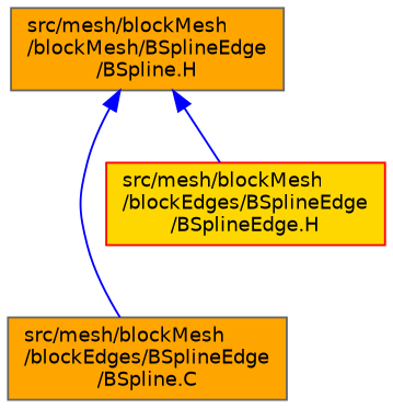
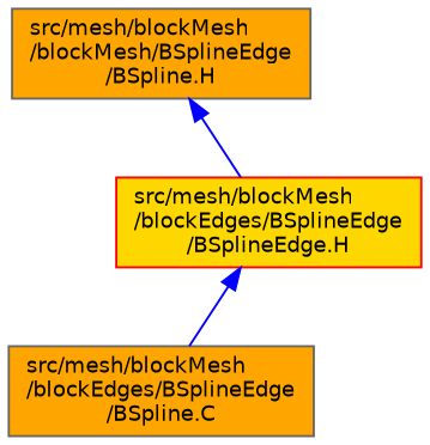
  digraph {
    node [fillcolor=orange fontname=Helvetica fontsize=10 shape=box style=filled]
    edge [color=blue dir=back fontname=Helvetica fontsize=10 labelfontname=Helvetica labelfontsize=10 style=solid]
    n1 [color=gray40 fontcolor=black height=0.2 label="src/mesh/blockMesh\l/blockMesh/BSplineEdge\l/BSpline.H" width=0.4]
    n2 [color=grey40 height=0.2 label="src/mesh/blockMesh\l/blockEdges/BSplineEdge\l/BSpline.C" width=0.4]
    n3 [color=red fillcolor=gold height=0.2 label="src/mesh/blockMesh\l/blockEdges/BSplineEdge\l/BSplineEdge.H" width=0.4]
-   n1 -> n2
+   n3 -> n2
    n1 -> n3
  }
